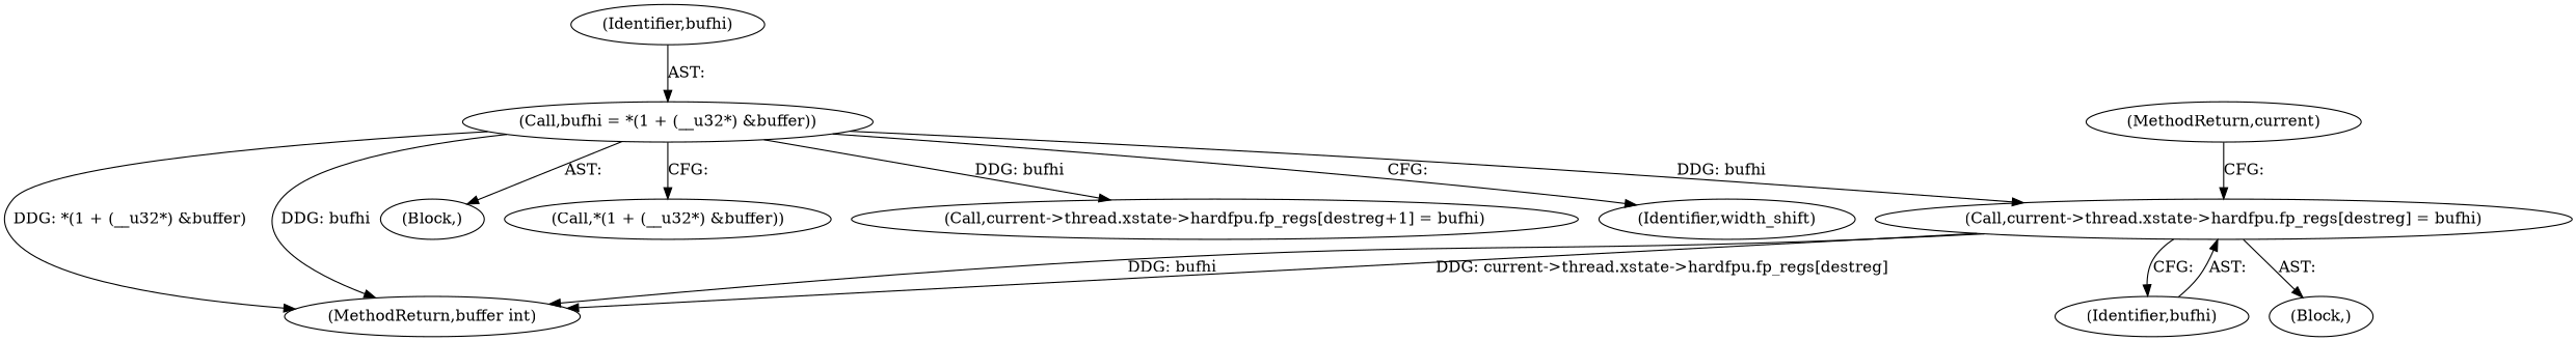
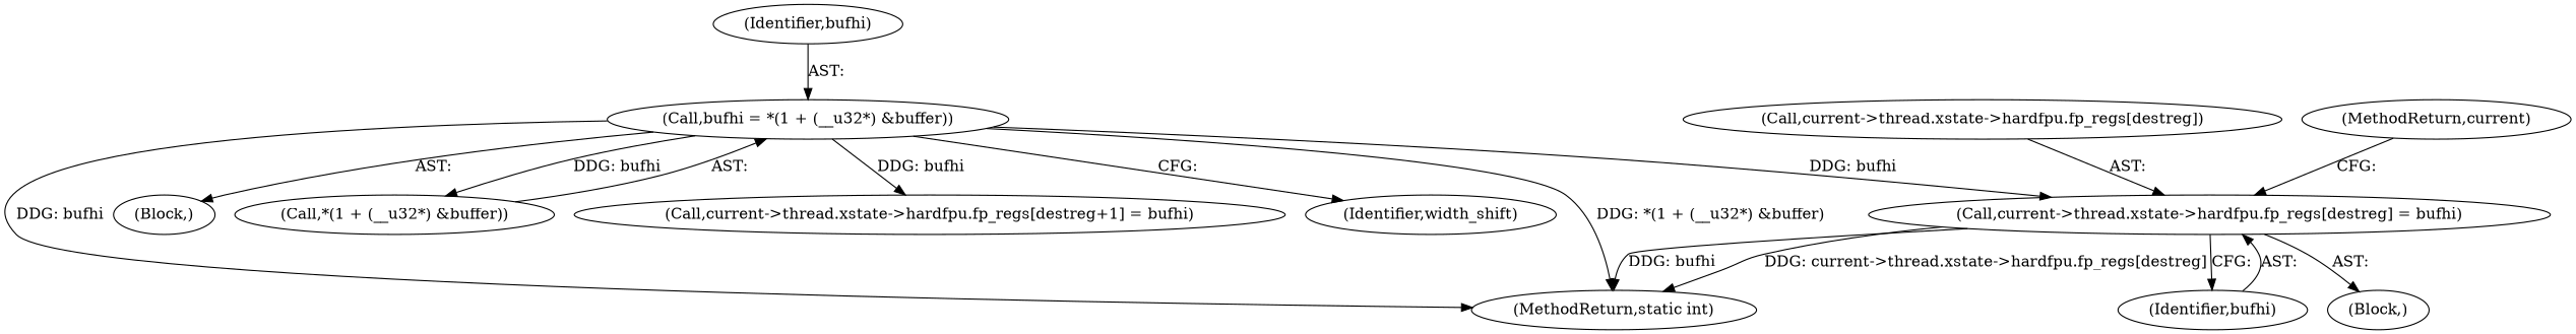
  digraph {
    n1 [label="(Call,current->thread.xstate->hardfpu.fp_regs[destreg] = bufhi)"]
    n2 [label="(Block,)"]
-   n3 [label="(MethodReturn,buffer int)"]
+   n3 [label="(MethodReturn,static int)"]
    n4 [label="(Identifier,bufhi)"]
    n5 [label="(Call,bufhi = *(1 + (__u32*) &buffer))"]
    n6 [label="(Block,)"]
    n7 [label="(Call,*(1 + (__u32*) &buffer))"]
    n8 [label="(Call,current->thread.xstate->hardfpu.fp_regs[destreg+1] = bufhi)"]
    n9 [label="(Identifier,width_shift)"]
    n10 [label="(Identifier,bufhi)"]
+   n11 [label="(Call,current->thread.xstate->hardfpu.fp_regs[destreg])"]
    n12 [label="(MethodReturn,current)"]
    n1 -> n2 [label="AST: "]
    n1 -> n3 [label="DDG: current->thread.xstate->hardfpu.fp_regs[destreg]"]
    n1 -> n3 [label="DDG: bufhi"]
    n1 -> n4 [label="CFG: "]
    n4 -> n1 [label="AST: "]
    n5 -> n1 [label="DDG: bufhi"]
    n5 -> n3 [label="DDG: *(1 + (__u32*) &buffer)"]
    n5 -> n3 [label="DDG: bufhi"]
    n5 -> n6 [label="AST: "]
-   n5 -> n7 [label="CFG: "]
+   n5 -> n7 [label="DDG: bufhi"]
    n5 -> n8 [label="DDG: bufhi"]
    n5 -> n9 [label="CFG: "]
+   n7 -> n5 [label="AST: "]
    n10 -> n5 [label="AST: "]
+   n11 -> n1 [label="AST: "]
    n12 -> n1 [label="CFG: "]
  }
